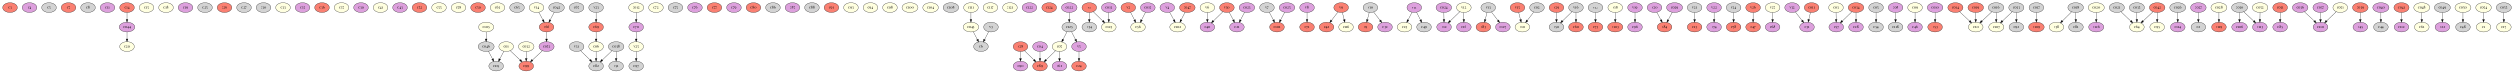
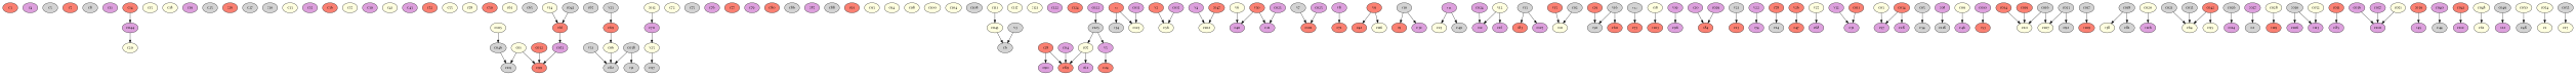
  strict digraph {
    fontname="Playfair Display"
    node [fillcolor=plum fontname="Playfair Display" style=filled]
    edge [fontname="Playfair Display" weight=1]
    c3 [fillcolor=salmon]
    c4
    c5 [fillcolor=lightgrey]
    c7 [fillcolor=salmon]
    c8 [fillcolor=lightgrey]
    c11
    c14 [fillcolor=salmon]
    co44
    c29 [fillcolor=lightyellow]
    c15 [fillcolor=lightyellow]
    c18 [fillcolor=lightyellow]
    c19
    c25 [fillcolor=lightgrey]
    c26 [fillcolor=salmon]
    c27 [fillcolor=lightgrey]
    c30 [fillcolor=lightgrey]
    c33 [fillcolor=lightyellow]
    c35
    c36 [fillcolor=salmon]
    c37 [fillcolor=lightyellow]
    c39
    c41 [fillcolor=lightyellow]
    c43
    c52 [fillcolor=salmon]
    c55 [fillcolor=lightyellow]
    c58 [fillcolor=lightyellow]
    c59 [fillcolor=salmon]
    c63 [fillcolor=lightyellow]
    c65 [fillcolor=lightgrey]
    c66 [fillcolor=salmon]
    co53
    c99 [fillcolor=salmon]
    c67 [fillcolor=lightgrey]
    c69 [fillcolor=salmon]
    co6 [fillcolor=lightyellow]
    c82 [fillcolor=lightgrey]
    v25 [fillcolor=lightyellow]
    c70
    c97 [fillcolor=lightgrey]
    c72 [fillcolor=lightyellow]
    c75 [fillcolor=lightgrey]
    c76
    c77 [fillcolor=salmon]
    c79
    c80 [fillcolor=salmon]
    c86 [fillcolor=lightgrey]
    c87
    c88 [fillcolor=lightgrey]
    c91 [fillcolor=salmon]
    c93 [fillcolor=lightyellow]
    c94 [fillcolor=lightyellow]
    c98 [fillcolor=lightyellow]
    c100 [fillcolor=lightyellow]
    c104 [fillcolor=lightyellow]
    c105 [fillcolor=lightyellow]
    co46 [fillcolor=lightgrey]
    c115 [fillcolor=lightgrey]
    c108 [fillcolor=lightgrey]
    c111 [fillcolor=lightyellow]
    co45 [fillcolor=lightyellow]
    c6 [fillcolor=lightgrey]
    c117 [fillcolor=lightyellow]
    c121 [fillcolor=lightyellow]
    c122
    c124 [fillcolor=salmon]
    c125 [fillcolor=lightgrey]
    v5
    co7 [fillcolor=lightyellow]
    c24 [fillcolor=salmon]
    c89 [fillcolor=salmon]
    c62
    v1 [fillcolor=salmon]
    c34 [fillcolor=lightgrey]
    c123 [fillcolor=lightyellow]
    v2 [fillcolor=salmon]
    c56 [fillcolor=lightyellow]
    v3 [fillcolor=lightgrey]
    c102 [fillcolor=lightyellow]
    v4
    v6 [fillcolor=lightyellow]
    c40
    v7 [fillcolor=lightgrey]
    c101 [fillcolor=salmon]
    c71 [fillcolor=salmon]
    v8
    v9 [fillcolor=salmon]
    c42 [fillcolor=salmon]
    c116 [fillcolor=lightyellow]
    v10 [fillcolor=lightgrey]
    c9 [fillcolor=salmon]
    c32
    c23 [fillcolor=lightyellow]
    v11
    c49 [fillcolor=lightgrey]
    v12 [fillcolor=lightyellow]
    c12
    c16
    v13 [fillcolor=lightgrey]
    c83 [fillcolor=salmon]
    c127
    v14 [fillcolor=lightyellow]
    v15 [fillcolor=salmon]
    c10 [fillcolor=lightyellow]
    v16 [fillcolor=lightgrey]
    c50 [fillcolor=lightgrey]
    c60 [fillcolor=salmon]
    v17 [fillcolor=lightgrey]
    c73 [fillcolor=salmon]
    v18 [fillcolor=lightyellow]
    c103 [fillcolor=salmon]
    v19
    c96
    c84 [fillcolor=salmon]
    v20
    v21 [fillcolor=lightgrey]
    c13 [fillcolor=salmon]
    v22
    c74
    v23 [fillcolor=lightgrey]
    v24 [fillcolor=lightgrey]
    c78 [fillcolor=salmon]
    v26 [fillcolor=salmon]
    c47 [fillcolor=salmon]
    v27 [fillcolor=lightyellow]
    c68
    v28 [fillcolor=salmon]
    c90
    v29 [fillcolor=salmon]
    v30 [fillcolor=salmon]
    c21
    v31 [fillcolor=lightgrey]
    v32
    c31
    co1 [fillcolor=lightyellow]
    co2 [fillcolor=lightgrey]
    co3 [fillcolor=lightyellow]
    c57
    co4
    co5 [fillcolor=lightgrey]
    c54 [fillcolor=lightgrey]
    c118 [fillcolor=lightgrey]
    co8
    co9 [fillcolor=lightyellow]
    c46
    c53 [fillcolor=salmon]
    co10
    co11 [fillcolor=salmon]
    co12 [fillcolor=lightyellow]
    co13
    co14 [fillcolor=salmon]
    c20 [fillcolor=lightyellow]
    co15
    co16 [fillcolor=lightgrey]
    c107 [fillcolor=lightyellow]
    co17 [fillcolor=lightgrey]
    c109 [fillcolor=salmon]
    co18 [fillcolor=lightgrey]
    c38 [fillcolor=lightyellow]
    c81 [fillcolor=lightgrey]
    co19 [fillcolor=salmon]
    co20 [fillcolor=lightyellow]
    c126
    co21 [fillcolor=lightgrey]
    c64 [fillcolor=lightyellow]
    co22
    co23
    co24
    co25
    co26 [fillcolor=lightgrey]
    c114
    c2 [fillcolor=lightgrey]
    co27
    co28 [fillcolor=lightyellow]
    c119 [fillcolor=salmon]
    co29
    co30 [fillcolor=lightgrey]
    c106
    c113
    co31 [fillcolor=salmon]
    c85
-   co32 [fillcolor=lightyellow]
+   co32 [fillcolor=salmon]
    co33 [fillcolor=lightgrey]
    c92 [fillcolor=lightgrey]
    co34 [fillcolor=salmon]
    c28
    co35 [fillcolor=lightgrey]
    co36
    c110
    co37
    co38 [fillcolor=lightgrey]
    c51 [fillcolor=lightgrey]
    co39 [fillcolor=salmon]
    c45
    c44 [fillcolor=lightgrey]
    co40
    co41 [fillcolor=salmon]
    c112
    co42 [fillcolor=salmon]
    c95 [fillcolor=lightyellow]
    co43 [fillcolor=lightgrey]
    co47 [fillcolor=salmon]
    co48 [fillcolor=lightyellow]
    c61 [fillcolor=lightyellow]
    co49 [fillcolor=lightgrey]
    c22
    co50 [fillcolor=lightyellow]
    c48 [fillcolor=lightgrey]
    co51 [fillcolor=lightyellow]
    co52 [fillcolor=lightyellow]
    co54 [fillcolor=lightyellow]
    c1 [fillcolor=lightyellow]
    co55 [fillcolor=lightgrey]
    c17 [fillcolor=lightyellow]
    c14 -> co44
    co44 -> c29
    c66 -> co53
    co53 -> c99
    c69 -> co6
    co6 -> c82
    v25 -> c97
    c70 -> v25
    c105 -> co46
    co46 -> c115
    c111 -> co45
    co45 -> c6
    c125 -> v5
    c125 -> co7
    v5 -> c24
    co7 -> c89
    co7 -> c62
    v1 -> c34
    v1 -> c123
    v2 -> c56
    v3 -> c6
    v4 -> c102
    v6 -> c40
    v7 -> c101
    v8 -> c71
    v9 -> c42
    v9 -> c116
    v10 -> c9
    v10 -> c32
    v11 -> c23
    v11 -> c49
    v12 -> c12
    v12 -> c16
    v13 -> c83
    v13 -> c127
    v14 -> c66
    v15 -> c10
    v16 -> c50
    v16 -> c60
    v17 -> c73
    v18 -> c103
    v19 -> c96
    v20 -> c84
    v21 -> c13
    v22 -> c74
    v23 -> c69
-   v24 -> c78
+   c78 -> v24
    v26 -> c47
    v27 -> c68
    v28 -> c89
    v28 -> c90
    v29 -> c50
    v30 -> c40
    v30 -> c21
    v31 -> c82
    v32 -> c31
    co1 -> c99
    co1 -> c115
    co2 -> c10
    co3 -> c57
    co4 -> c89
    co5 -> c54
    co8 -> c118
    co9 -> c46
    co10 -> c53
    co11 -> c31
    co12 -> c70
    co13 -> c123
    co14 -> c20
    co15 -> c56
    co16 -> c20
    co16 -> c107
    co17 -> c109
    co18 -> c38
    co18 -> c81
    co19 -> c20
    co20 -> c126
    co21 -> c64
    co22 -> c125
    co23 -> c21
    co24 -> c12
    co25 -> c101
    co26 -> c114
    co27 -> c2
    co28 -> c119
    co29 -> c84
    co30 -> c106
    co30 -> c113
    co31 -> c85
    co32 -> c99
    co33 -> c107
    co33 -> c92
    co34 -> c57
    co34 -> c28
    co35 -> c64
    co36 -> c110
    co37 -> c110
    co38 -> c82
    co38 -> c51
    co39 -> c45
    co40 -> c44
    co41 -> c112
    co42 -> c64
    co42 -> c95
    co43 -> c66
    co47 -> c102
    co48 -> c61
    co49 -> c22
    co50 -> c48
    co51 -> c110
    co52 -> c113
    co54 -> c1
    co55 -> c17
  }
